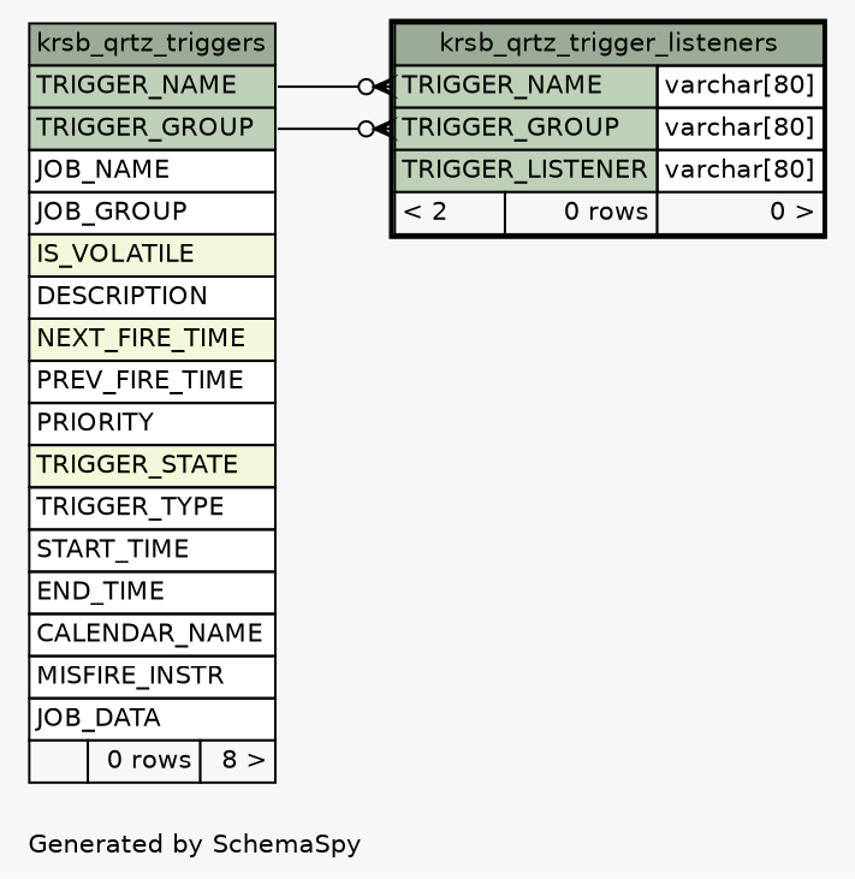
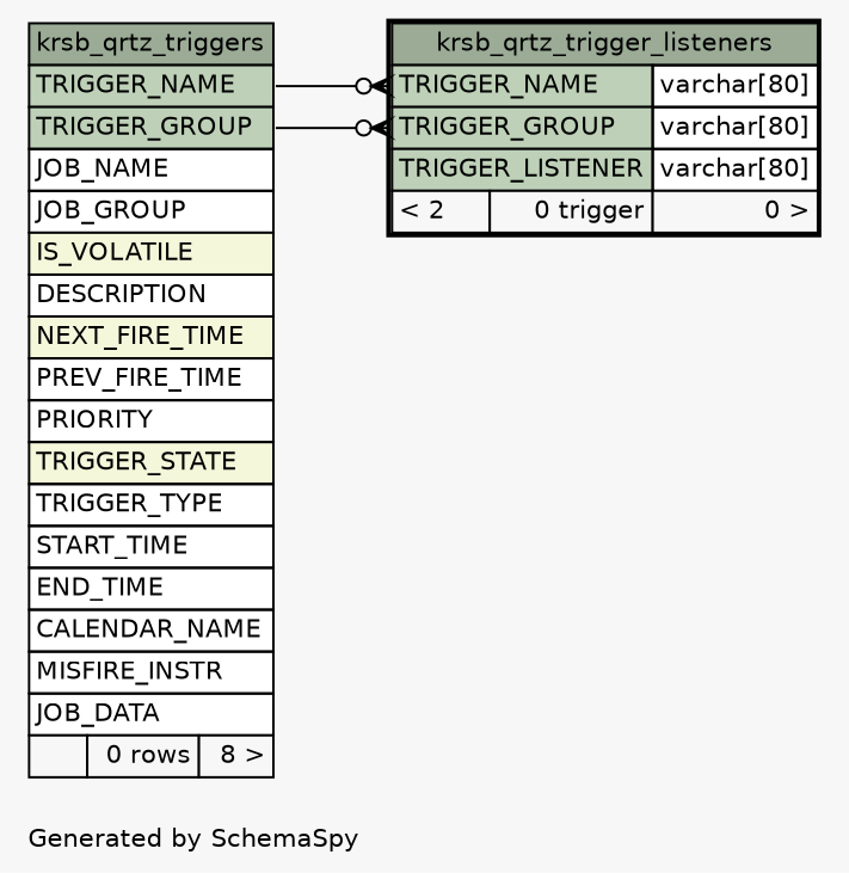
  digraph {
    bgcolor="#f7f7f7"
    fontname=Helvetica
    fontsize=11
    label="\nGenerated by SchemaSpy"
    labeljust=l
    nodesep=0.18
    rankdir=RL
    ranksep=0.46
    node [fontname=Helvetica fontsize=11 shape=plaintext]
    edge [arrowhead=none arrowsize=0.8 arrowtail=crowodot dir=back]
-   n1 [label=<     <TABLE BORDER="2" CELLBORDER="1" CELLSPACING="0" BGCOLOR="#ffffff">       <TR><TD COLSPAN="3" BGCOLOR="#9bab96" ALIGN="CENTER">krsb_qrtz_trigger_listeners</TD></TR>       <TR><TD PORT="TRIGGER_NAME" COLSPAN="2" BGCOLOR="#bed1b8" ALIGN="LEFT">TRIGGER_NAME</TD><TD PORT="TRIGGER_NAME.type" ALIGN="LEFT">varchar[80]</TD></TR>       <TR><TD PORT="TRIGGER_GROUP" COLSPAN="2" BGCOLOR="#bed1b8" ALIGN="LEFT">TRIGGER_GROUP</TD><TD PORT="TRIGGER_GROUP.type" ALIGN="LEFT">varchar[80]</TD></TR>       <TR><TD PORT="TRIGGER_LISTENER" COLSPAN="2" BGCOLOR="#bed1b8" ALIGN="LEFT">TRIGGER_LISTENER</TD><TD PORT="TRIGGER_LISTENER.type" ALIGN="LEFT">varchar[80]</TD></TR>       <TR><TD ALIGN="LEFT" BGCOLOR="#f7f7f7">&lt; 2</TD><TD ALIGN="RIGHT" BGCOLOR="#f7f7f7">0 rows</TD><TD ALIGN="RIGHT" BGCOLOR="#f7f7f7">0 &gt;</TD></TR>     </TABLE>>]
+   n1 [label=<     <TABLE BORDER="2" CELLBORDER="1" CELLSPACING="0" BGCOLOR="#ffffff">       <TR><TD COLSPAN="3" BGCOLOR="#9bab96" ALIGN="CENTER">krsb_qrtz_trigger_listeners</TD></TR>       <TR><TD PORT="TRIGGER_NAME" COLSPAN="2" BGCOLOR="#bed1b8" ALIGN="LEFT">TRIGGER_NAME</TD><TD PORT="TRIGGER_NAME.type" ALIGN="LEFT">varchar[80]</TD></TR>       <TR><TD PORT="TRIGGER_GROUP" COLSPAN="2" BGCOLOR="#bed1b8" ALIGN="LEFT">TRIGGER_GROUP</TD><TD PORT="TRIGGER_GROUP.type" ALIGN="LEFT">varchar[80]</TD></TR>       <TR><TD PORT="TRIGGER_LISTENER" COLSPAN="2" BGCOLOR="#bed1b8" ALIGN="LEFT">TRIGGER_LISTENER</TD><TD PORT="TRIGGER_LISTENER.type" ALIGN="LEFT">varchar[80]</TD></TR>       <TR><TD ALIGN="LEFT" BGCOLOR="#f7f7f7">&lt; 2</TD><TD ALIGN="RIGHT" BGCOLOR="#f7f7f7">0 trigger</TD><TD ALIGN="RIGHT" BGCOLOR="#f7f7f7">0 &gt;</TD></TR>     </TABLE>>]
    n2 [label=<     <TABLE BORDER="0" CELLBORDER="1" CELLSPACING="0" BGCOLOR="#ffffff">       <TR><TD COLSPAN="3" BGCOLOR="#9bab96" ALIGN="CENTER">krsb_qrtz_triggers</TD></TR>       <TR><TD PORT="TRIGGER_NAME" COLSPAN="3" BGCOLOR="#bed1b8" ALIGN="LEFT">TRIGGER_NAME</TD></TR>       <TR><TD PORT="TRIGGER_GROUP" COLSPAN="3" BGCOLOR="#bed1b8" ALIGN="LEFT">TRIGGER_GROUP</TD></TR>       <TR><TD PORT="JOB_NAME" COLSPAN="3" ALIGN="LEFT">JOB_NAME</TD></TR>       <TR><TD PORT="JOB_GROUP" COLSPAN="3" ALIGN="LEFT">JOB_GROUP</TD></TR>       <TR><TD PORT="IS_VOLATILE" COLSPAN="3" BGCOLOR="#f4f7da" ALIGN="LEFT">IS_VOLATILE</TD></TR>       <TR><TD PORT="DESCRIPTION" COLSPAN="3" ALIGN="LEFT">DESCRIPTION</TD></TR>       <TR><TD PORT="NEXT_FIRE_TIME" COLSPAN="3" BGCOLOR="#f4f7da" ALIGN="LEFT">NEXT_FIRE_TIME</TD></TR>       <TR><TD PORT="PREV_FIRE_TIME" COLSPAN="3" ALIGN="LEFT">PREV_FIRE_TIME</TD></TR>       <TR><TD PORT="PRIORITY" COLSPAN="3" ALIGN="LEFT">PRIORITY</TD></TR>       <TR><TD PORT="TRIGGER_STATE" COLSPAN="3" BGCOLOR="#f4f7da" ALIGN="LEFT">TRIGGER_STATE</TD></TR>       <TR><TD PORT="TRIGGER_TYPE" COLSPAN="3" ALIGN="LEFT">TRIGGER_TYPE</TD></TR>       <TR><TD PORT="START_TIME" COLSPAN="3" ALIGN="LEFT">START_TIME</TD></TR>       <TR><TD PORT="END_TIME" COLSPAN="3" ALIGN="LEFT">END_TIME</TD></TR>       <TR><TD PORT="CALENDAR_NAME" COLSPAN="3" ALIGN="LEFT">CALENDAR_NAME</TD></TR>       <TR><TD PORT="MISFIRE_INSTR" COLSPAN="3" ALIGN="LEFT">MISFIRE_INSTR</TD></TR>       <TR><TD PORT="JOB_DATA" COLSPAN="3" ALIGN="LEFT">JOB_DATA</TD></TR>       <TR><TD ALIGN="LEFT" BGCOLOR="#f7f7f7">  </TD><TD ALIGN="RIGHT" BGCOLOR="#f7f7f7">0 rows</TD><TD ALIGN="RIGHT" BGCOLOR="#f7f7f7">8 &gt;</TD></TR>     </TABLE>>]
    n1 -> n2 [headport="TRIGGER_GROUP:e" tailport="TRIGGER_GROUP:w"]
    n1 -> n2 [headport="TRIGGER_NAME:e" tailport="TRIGGER_NAME:w"]
  }
